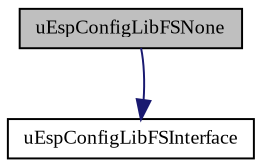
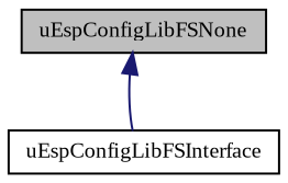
  digraph {
    fontname="Liberation Serif"
    node [color=black fontname="Liberation Serif" fontsize=10 shape=record style=filled]
    n1 [fillcolor=grey75 fontcolor=black height=0.2 label=uEspConfigLibFSNone width=0.4]
    n2 [fillcolor=white height=0.2 label=uEspConfigLibFSInterface width=0.4]
-   n2 -> n1 [color=midnightblue dir=back fontname="Liberation Serif" fontsize=10 labelfontname=Helvetica labelfontsize=10 style=solid]
+   n1 -> n2 [color=midnightblue dir=back fontname="Liberation Serif" fontsize=10 labelfontname=Helvetica labelfontsize=10 style=solid]
  }
